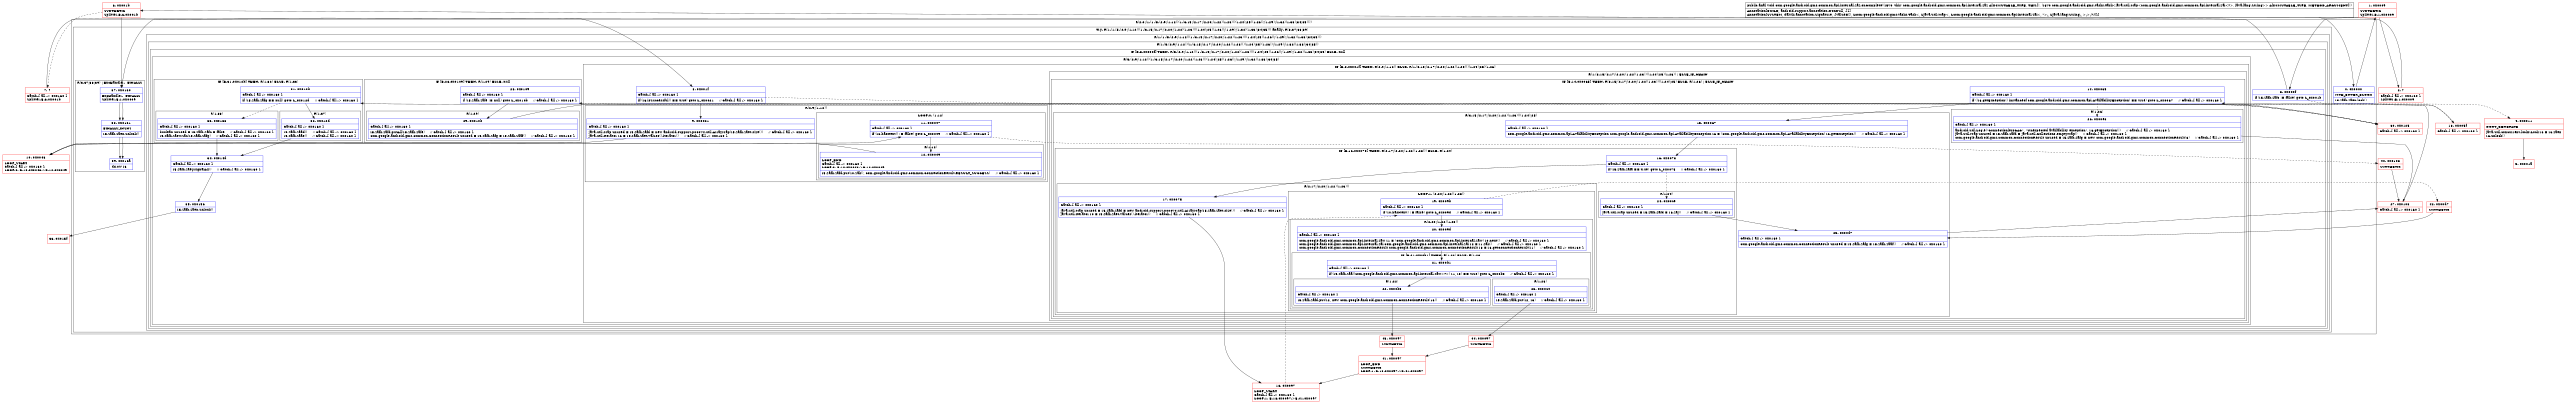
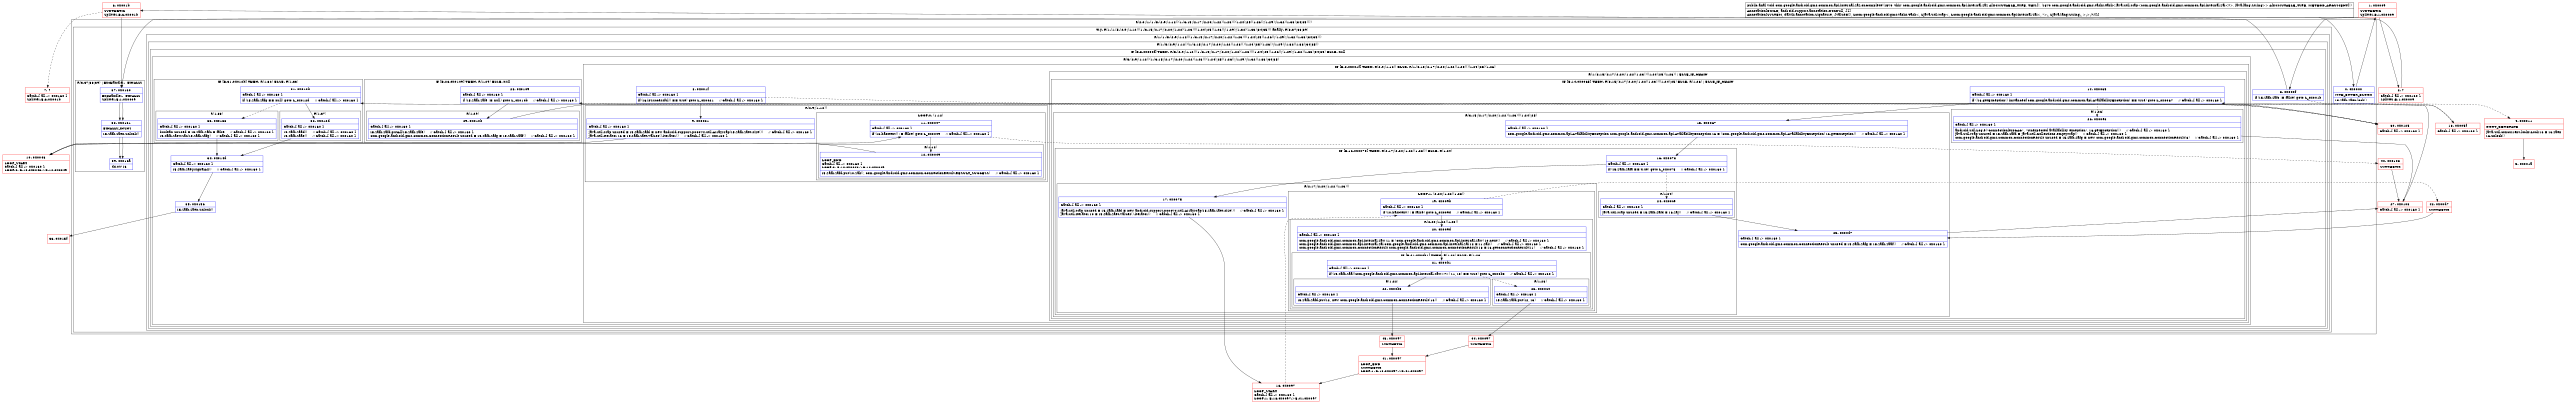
  digraph {
    fontname="DejaVu Serif"
    node [color=blue fontname="DejaVu Serif" shape=record]
    edge [fontname="DejaVu Serif"]
    n1 [label="{12\:\ 0x0049|LOOP_END\lCatch:\{ all \-\> 0x0160 \}\lLOOP:0: B:10:0x0043\-\>B:12:0x0049\l|r5.zafh.zafd.put(r0.zak(), com.google.android.gms.common.ConnectionResult.RESULT_SUCCESS)     \/\/ Catch:\{ all \-\> 0x0160 \}\l}"]
    n2 [label="{11\:\ 0x0047|Catch:\{ all \-\> 0x0160 \}\l|if (r6.hasNext() != false) goto L_0x0049     \/\/ Catch:\{ all \-\> 0x0160 \}\l}"]
    n3 [label="{9\:\ 0x0021|Catch:\{ all \-\> 0x0160 \}\l|java.util.Map unused = r5.zafh.zafd = new android.support.p000v4.util.ArrayMap(r5.zafh.zaet.size())     \/\/ Catch:\{ all \-\> 0x0160 \}\ljava.util.Iterator r6 = r5.zafh.zaet.values().iterator()     \/\/ Catch:\{ all \-\> 0x0160 \}\l}"]
    n4 [label="{22\:\ 0x00b3|Catch:\{ all \-\> 0x0160 \}\l|r5.zafh.zafd.put(r2, new com.google.android.gms.common.ConnectionResult(16))     \/\/ Catch:\{ all \-\> 0x0160 \}\l}"]
    n5 [label="{23\:\ 0x00c4|Catch:\{ all \-\> 0x0160 \}\l|r5.zafh.zafd.put(r2, r3)     \/\/ Catch:\{ all \-\> 0x0160 \}\l}"]
    n6 [label="{21\:\ 0x00b1|Catch:\{ all \-\> 0x0160 \}\l|if (r5.zafh.zaa((com.google.android.gms.common.api.internal.zaw\<?\>) r1, r3) == true) goto L_0x00b3     \/\/ Catch:\{ all \-\> 0x0160 \}\l}"]
    n7 [label="{20\:\ 0x009d|Catch:\{ all \-\> 0x0160 \}\l|com.google.android.gms.common.api.internal.zaw r1 = (com.google.android.gms.common.api.internal.zaw) r0.next()     \/\/ Catch:\{ all \-\> 0x0160 \}\lcom.google.android.gms.common.api.internal.zai com.google.android.gms.common.api.internal.zai r2 = r1.zak()     \/\/ Catch:\{ all \-\> 0x0160 \}\lcom.google.android.gms.common.ConnectionResult com.google.android.gms.common.ConnectionResult r3 = r6.getConnectionResult(r1)     \/\/ Catch:\{ all \-\> 0x0160 \}\l}"]
    n8 [label="{19\:\ 0x009b|Catch:\{ all \-\> 0x0160 \}\l|if (r0.hasNext() != false) goto L_0x009d     \/\/ Catch:\{ all \-\> 0x0160 \}\l}"]
    n9 [label="{17\:\ 0x0075|Catch:\{ all \-\> 0x0160 \}\l|java.util.Map unused = r5.zafh.zafd = new android.support.p000v4.util.ArrayMap(r5.zafh.zaet.size())     \/\/ Catch:\{ all \-\> 0x0160 \}\ljava.util.Iterator r0 = r5.zafh.zaet.values().iterator()     \/\/ Catch:\{ all \-\> 0x0160 \}\l}"]
    n10 [label="{24\:\ 0x00ce|Catch:\{ all \-\> 0x0160 \}\l|java.util.Map unused = r5.zafh.zafd = r6.zaj()     \/\/ Catch:\{ all \-\> 0x0160 \}\l}"]
    n11 [label="{16\:\ 0x0073|Catch:\{ all \-\> 0x0160 \}\l|if (r5.zafh.zafa == true) goto L_0x0075     \/\/ Catch:\{ all \-\> 0x0160 \}\l}"]
    n12 [label="{15\:\ 0x0067|Catch:\{ all \-\> 0x0160 \}\l|com.google.android.gms.common.api.AvailabilityException com.google.android.gms.common.api.AvailabilityException r6 = (com.google.android.gms.common.api.AvailabilityException) r6.getException()     \/\/ Catch:\{ all \-\> 0x0160 \}\l}"]
    n13 [label="{25\:\ 0x00d7|Catch:\{ all \-\> 0x0160 \}\l|com.google.android.gms.common.ConnectionResult unused = r5.zafh.zafg = r5.zafh.zaaf()     \/\/ Catch:\{ all \-\> 0x0160 \}\l}"]
    n14 [label="{26\:\ 0x00e3|Catch:\{ all \-\> 0x0160 \}\l|android.util.Log.e(\"ConnectionlessGAC\", \"Unexpected availability exception\", r6.getException())     \/\/ Catch:\{ all \-\> 0x0160 \}\ljava.util.Map unused = r5.zafh.zafd = java.util.Collections.emptyMap()     \/\/ Catch:\{ all \-\> 0x0160 \}\lcom.google.android.gms.common.ConnectionResult unused = r5.zafh.zafg = new com.google.android.gms.common.ConnectionResult(8)     \/\/ Catch:\{ all \-\> 0x0160 \}\l}"]
    n15 [label="{14\:\ 0x0065|Catch:\{ all \-\> 0x0160 \}\l|if ((r6.getException() instanceof com.google.android.gms.common.api.AvailabilityException) == true) goto L_0x0067     \/\/ Catch:\{ all \-\> 0x0160 \}\l}"]
    n16 [label="{8\:\ 0x001f|Catch:\{ all \-\> 0x0160 \}\l|if (r6.isSuccessful() == true) goto L_0x0021     \/\/ Catch:\{ all \-\> 0x0160 \}\l}"]
    n17 [label="{29\:\ 0x010b|Catch:\{ all \-\> 0x0160 \}\l|r5.zafh.zafd.putAll(r5.zafh.zafe)     \/\/ Catch:\{ all \-\> 0x0160 \}\lcom.google.android.gms.common.ConnectionResult unused = r5.zafh.zafg = r5.zafh.zaaf()     \/\/ Catch:\{ all \-\> 0x0160 \}\l}"]
    n18 [label="{28\:\ 0x0109|Catch:\{ all \-\> 0x0160 \}\l|if (r5.zafh.zafe != null) goto L_0x010b     \/\/ Catch:\{ all \-\> 0x0160 \}\l}"]
    n19 [label="{33\:\ 0x0138|Catch:\{ all \-\> 0x0160 \}\l|boolean unused = r5.zafh.zafc = false     \/\/ Catch:\{ all \-\> 0x0160 \}\lr5.zafh.zaew.zac(r5.zafh.zafg)     \/\/ Catch:\{ all \-\> 0x0160 \}\l}"]
    n20 [label="{32\:\ 0x012d|Catch:\{ all \-\> 0x0160 \}\l|r5.zafh.zaad()     \/\/ Catch:\{ all \-\> 0x0160 \}\lr5.zafh.zaae()     \/\/ Catch:\{ all \-\> 0x0160 \}\l}"]
    n21 [label="{31\:\ 0x012b|Catch:\{ all \-\> 0x0160 \}\l|if (r5.zafh.zafg == null) goto L_0x012d     \/\/ Catch:\{ all \-\> 0x0160 \}\l}"]
    n22 [label="{34\:\ 0x014d|Catch:\{ all \-\> 0x0160 \}\l|r5.zafh.zaey.signalAll()     \/\/ Catch:\{ all \-\> 0x0160 \}\l}"]
    n23 [label="{35\:\ 0x0156|r5.zafh.zaen.unlock()\l}"]
    n24 [label="{3\:\ 0x000f|if (r5.zafh.zafc != false) goto L_0x001b\l}"]
    n25 [label="{37\:\ 0x0160|ExcHandler:  FINALLY\lSplitter:B:1:0x0009\l}"]
    n26 [label="{38\:\ 0x0161|FINALLY_INSNS\l|r5.zafh.zaen.unlock()\l}"]
    n27 [label="{39\:\ 0x016a|throw r6\l}"]
    n28 [label="{0\:\ 0x0000|MTH_ENTER_BLOCK\l|r5.zafh.zaen.lock()\l}"]
    n29 [color=red label="{10\:\ 0x0043|LOOP_START\lCatch:\{ all \-\> 0x0160 \}\lLOOP:0: B:10:0x0043\-\>B:12:0x0049\l}"]
    n30 [color=red label="{40\:\ 0x0103|SYNTHETIC\l}"]
    n31 [color=red label="{43\:\ 0x0097|SYNTHETIC\l}"]
    n32 [color=red label="{44\:\ 0x0097|SYNTHETIC\l}"]
    n33 [color=red label="{42\:\ 0x00d7|SYNTHETIC\l}"]
    n34 [color=red label="{18\:\ 0x0097|LOOP_START\lCatch:\{ all \-\> 0x0160 \}\lLOOP:1: B:18:0x0097\-\>B:41:0x0097\l}"]
    n35 [color=red label="{27\:\ 0x0103|Catch:\{ all \-\> 0x0160 \}\l}"]
    n36 [color=red label="{13\:\ 0x005f|Catch:\{ all \-\> 0x0160 \}\l}"]
    n37 [color=red label="{30\:\ 0x0125|Catch:\{ all \-\> 0x0160 \}\l}"]
    n38 [color=red label="{36\:\ 0x015f}"]
    n39 [color=red label="{4\:\ 0x0011|DONT_GENERATE\l|java.util.concurrent.locks.Lock r6 = r6.zaen\lr6.unlock()\l}"]
    n40 [color=red label="{6\:\ 0x001b|SYNTHETIC\lSplitter:B:6:0x001b\l}"]
    n41 [color=red label="{1\:\ 0x0009|SYNTHETIC\lSplitter:B:1:0x0009\l}"]
    n42 [color=red label="{2\:\ ?|Catch:\{ all \-\> 0x0160 \}\lSplitter:B:1:0x0009\l}"]
    n43 [color=red label="{5\:\ 0x001a}"]
    n44 [color=red label="{7\:\ ?|Catch:\{ all \-\> 0x0160 \}\lSplitter:B:6:0x001b\l}"]
    n45 [color=red label="{41\:\ 0x0097|LOOP_END\lSYNTHETIC\lLOOP:1: B:18:0x0097\-\>B:41:0x0097\l}"]
    n46 [label="{public final void com.google.android.gms.common.api.internal.zaz.onComplete((r5v0 'this' com.google.android.gms.common.api.internal.zaz A[IMMUTABLE_TYPE, THIS]), (r6v0 com.google.android.gms.tasks.Task\<java.util.Map\<com.google.android.gms.common.api.internal.zai\<?\>, java.lang.String\>\> A[IMMUTABLE_TYPE, METHOD_ARGUMENT]))  | Annotation[BUILD, android.support.annotation.NonNull, \{\}]\lAnnotation[SYSTEM, dalvik.annotation.Signature, \{value=[(, Lcom\/google\/android\/gms\/tasks\/Task\<, Ljava\/util\/Map\<, Lcom\/google\/android\/gms\/common\/api\/internal\/zai\<, *\>;, Ljava\/lang\/String;, \>;\>;)V]\}]\l}" color=""]
    subgraph cluster_1 {
      label="R(2:0|(1:(1:(5:(2:9|(1:12))(1:(3:15|(2:17|(2:20|(1:22)(1:23)))(1:24)|25)(1:26))|(1:29)|(1:32)(1:33)|34|35))))"
      n28
      subgraph cluster_2 {
        label="Try: R(1:(1:(5:(2:9|(1:12))(1:(3:15|(2:17|(2:20|(1:22)(1:23)))(1:24)|25)(1:26))|(1:29)|(1:32)(1:33)|34|35))) finally: R(3:37|38|39)"
        subgraph cluster_3 {
          label="R(1:(1:(5:(2:9|(1:12))(1:(3:15|(2:17|(2:20|(1:22)(1:23)))(1:24)|25)(1:26))|(1:29)|(1:32)(1:33)|34|35)))"
          subgraph cluster_4 {
            label="R(1:(5:(2:9|(1:12))(1:(3:15|(2:17|(2:20|(1:22)(1:23)))(1:24)|25)(1:26))|(1:29)|(1:32)(1:33)|34|35))"
            subgraph cluster_5 {
              label="IF [B:3:0x000f] THEN: R(5:(2:9|(1:12))(1:(3:15|(2:17|(2:20|(1:22)(1:23)))(1:24)|25)(1:26))|(1:29)|(1:32)(1:33)|34|35) ELSE: null"
              n24
              subgraph cluster_6 {
                label="R(5:(2:9|(1:12))(1:(3:15|(2:17|(2:20|(1:22)(1:23)))(1:24)|25)(1:26))|(1:29)|(1:32)(1:33)|34|35)"
                n22
                n23
                subgraph cluster_7 {
                  label="IF [B:8:0x001f] THEN: R(2:9|(1:12)) ELSE: R(1:(3:15|(2:17|(2:20|(1:22)(1:23)))(1:24)|25)(1:26))"
                  n16
                  subgraph cluster_8 {
                    label="R(2:9|(1:12))"
                    n3
                    subgraph cluster_9 {
                      label="LOOP:0: (1:12)"
                      n2
                      subgraph cluster_10 {
                        label="R(1:12)"
                        n1
                      }
                    }
                  }
                  subgraph cluster_11 {
                    label="R(1:(3:15|(2:17|(2:20|(1:22)(1:23)))(1:24)|25)(1:26)) | ELSE_IF_CHAIN\l"
                    subgraph cluster_12 {
                      label="IF [B:14:0x0065] THEN: R(3:15|(2:17|(2:20|(1:22)(1:23)))(1:24)|25) ELSE: R(1:26) | ELSE_IF_CHAIN\l"
                      n15
                      subgraph cluster_13 {
                        label="R(3:15|(2:17|(2:20|(1:22)(1:23)))(1:24)|25)"
                        n12
                        n13
                        subgraph cluster_14 {
                          label="IF [B:16:0x0073] THEN: R(2:17|(2:20|(1:22)(1:23))) ELSE: R(1:24)"
                          n11
                          subgraph cluster_15 {
                            label="R(2:17|(2:20|(1:22)(1:23)))"
                            n9
                            subgraph cluster_16 {
                              label="LOOP:1: (2:20|(1:22)(1:23))"
                              n8
                              subgraph cluster_17 {
                                label="R(2:20|(1:22)(1:23))"
                                n7
                                subgraph cluster_18 {
                                  label="IF [B:21:0x00b1] THEN: R(1:22) ELSE: R(1:23)"
                                  n6
                                  subgraph cluster_19 {
                                    label="R(1:22)"
                                    n4
                                  }
                                  subgraph cluster_20 {
                                    label="R(1:23)"
                                    n5
                                  }
                                }
                              }
                            }
                          }
                          subgraph cluster_21 {
                            label="R(1:24)"
                            n10
                          }
                        }
                      }
                      subgraph cluster_22 {
                        label="R(1:26)"
                        n14
                      }
                    }
                  }
                }
                subgraph cluster_23 {
                  label="IF [B:28:0x0109] THEN: R(1:29) ELSE: null"
                  n18
                  subgraph cluster_24 {
                    label="R(1:29)"
                    n17
                  }
                }
                subgraph cluster_25 {
                  label="IF [B:31:0x012b] THEN: R(1:32) ELSE: R(1:33)"
                  n21
                  subgraph cluster_26 {
                    label="R(1:33)"
                    n19
                  }
                  subgraph cluster_27 {
                    label="R(1:37)"
                    n20
                  }
                }
              }
            }
          }
        }
        subgraph cluster_28 {
          label="R(3:37|38|39) | ExcHandler:  FINALLY\l"
          n25
          n26
          n27
        }
      }
    }
    subgraph cluster_29 {
      label="R(3:37|38|39) | ExcHandler:  FINALLY\l"
    }
    n1 -> n29
    n2 -> n1
    n2 -> n30 [style=dashed]
    n3 -> n29
    n4 -> n31
    n5 -> n32
    n6 -> n4
+   n6 -> n5 [style=dashed]
    n7 -> n6
    n8 -> n7
    n8 -> n33 [style=dashed]
    n9 -> n34
    n10 -> n13
    n11 -> n9
    n11 -> n10 [style=dashed]
    n12 -> n11
    n13 -> n35
    n14 -> n35
    n15 -> n12
    n15 -> n14 [style=dashed]
    n16 -> n3
    n16 -> n36 [style=dashed]
    n17 -> n37
    n18 -> n17
    n18 -> n37 [style=dashed]
    n19 -> n22
    n20 -> n22
    n21 -> n19 [style=dashed]
    n21 -> n20
    n22 -> n23
    n23 -> n38
    n24 -> n39 [style=dashed]
    n24 -> n40
    n25 -> n26
    n25 -> n26
    n26 -> n27
    n26 -> n27
    n28 -> n41
    n29 -> n2
    n30 -> n35
    n31 -> n45
    n32 -> n45
    n33 -> n13
    n34 -> n8 [style=dashed]
    n35 -> n18
    n36 -> n15
    n37 -> n21
    n39 -> n43
    n40 -> n25
    n40 -> n44 [style=dashed]
    n41 -> n25
    n41 -> n42
    n42 -> n24
-   n44 -> n16
    n45 -> n34
    n46 -> n28
  }
